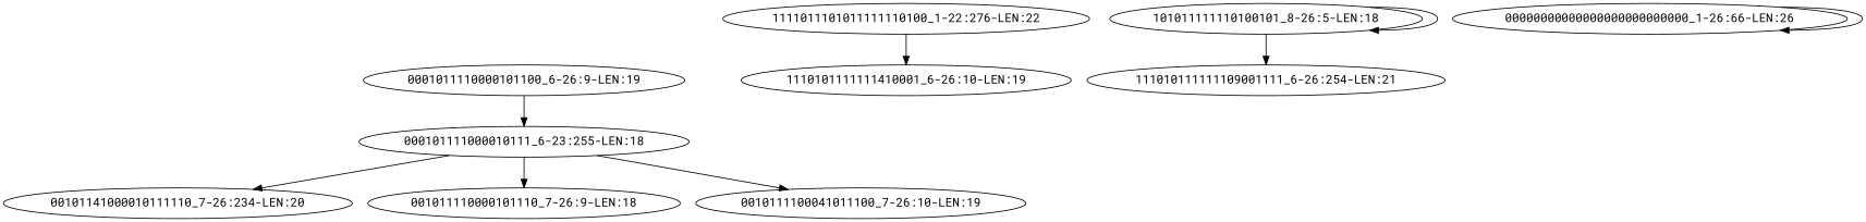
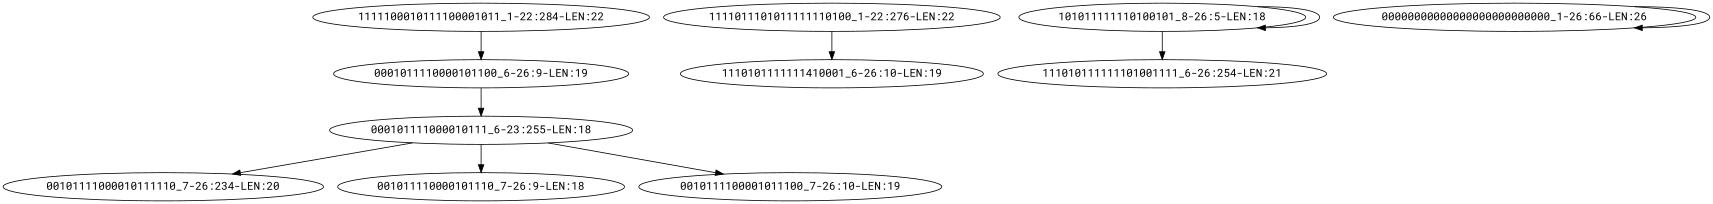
  digraph {
    fontname="Roboto Mono"
    node [fontname="Roboto Mono"]
    edge [fontname="Roboto Mono"]
    "000101111000010111_6-23:255-LEN:18"
-   "00101111000010111110_7-26:234-LEN:20" [label="00101141000010111110_7-26:234-LEN:20"]
+   "00101111000010111110_7-26:234-LEN:20"
    "001011110000101110_7-26:9-LEN:18"
-   "0010111100001011100_7-26:10-LEN:19" [label="0010111100041011100_7-26:10-LEN:19"]
+   "0010111100001011100_7-26:10-LEN:19"
+   "1111100010111100001011_1-22:284-LEN:22"
    "0001011110000101100_6-26:9-LEN:19"
    n7 [label="1110101111111410001_6-26:10-LEN:19"]
    "1111011101011111110100_1-22:276-LEN:22"
    "101011111110100101_8-26:5-LEN:18"
-   "111010111111101001111_6-26:254-LEN:21" [label="111010111111109001111_6-26:254-LEN:21"]
+   "111010111111101001111_6-26:254-LEN:21"
    "00000000000000000000000000_1-26:66-LEN:26"
    "000101111000010111_6-23:255-LEN:18" -> "00101111000010111110_7-26:234-LEN:20"
    "000101111000010111_6-23:255-LEN:18" -> "001011110000101110_7-26:9-LEN:18"
    "000101111000010111_6-23:255-LEN:18" -> "0010111100001011100_7-26:10-LEN:19"
+   "1111100010111100001011_1-22:284-LEN:22" -> "0001011110000101100_6-26:9-LEN:19"
    "0001011110000101100_6-26:9-LEN:19" -> "000101111000010111_6-23:255-LEN:18"
    "1111011101011111110100_1-22:276-LEN:22" -> n7
    "101011111110100101_8-26:5-LEN:18" -> "101011111110100101_8-26:5-LEN:18"
    "101011111110100101_8-26:5-LEN:18" -> "111010111111101001111_6-26:254-LEN:21"
    "00000000000000000000000000_1-26:66-LEN:26" -> "00000000000000000000000000_1-26:66-LEN:26"
  }
